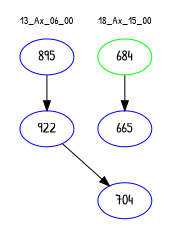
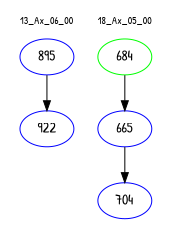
  digraph {
    fontname="Patrick Hand"
    node [color=blue fontname="Patrick Hand"]
    edge [color=black fontname="Patrick Hand"]
    n1 [label=895]
    n2 [label=922]
    n3 [color=green label=684]
    n4 [label=665]
    n5 [label=704]
    subgraph cluster_1 {
      color=white
      fontsize=10
      label="13_Ax_06_00"
      n1
      n2
    }
    subgraph cluster_2 {
      color=white
      fontsize=10
-     label="18_Ax_15_00"
+     label="18_Ax_05_00"
      n3
      n4
      n5
    }
    n1 -> n2
    n3 -> n4
-   n2 -> n5
+   n4 -> n5
  }
